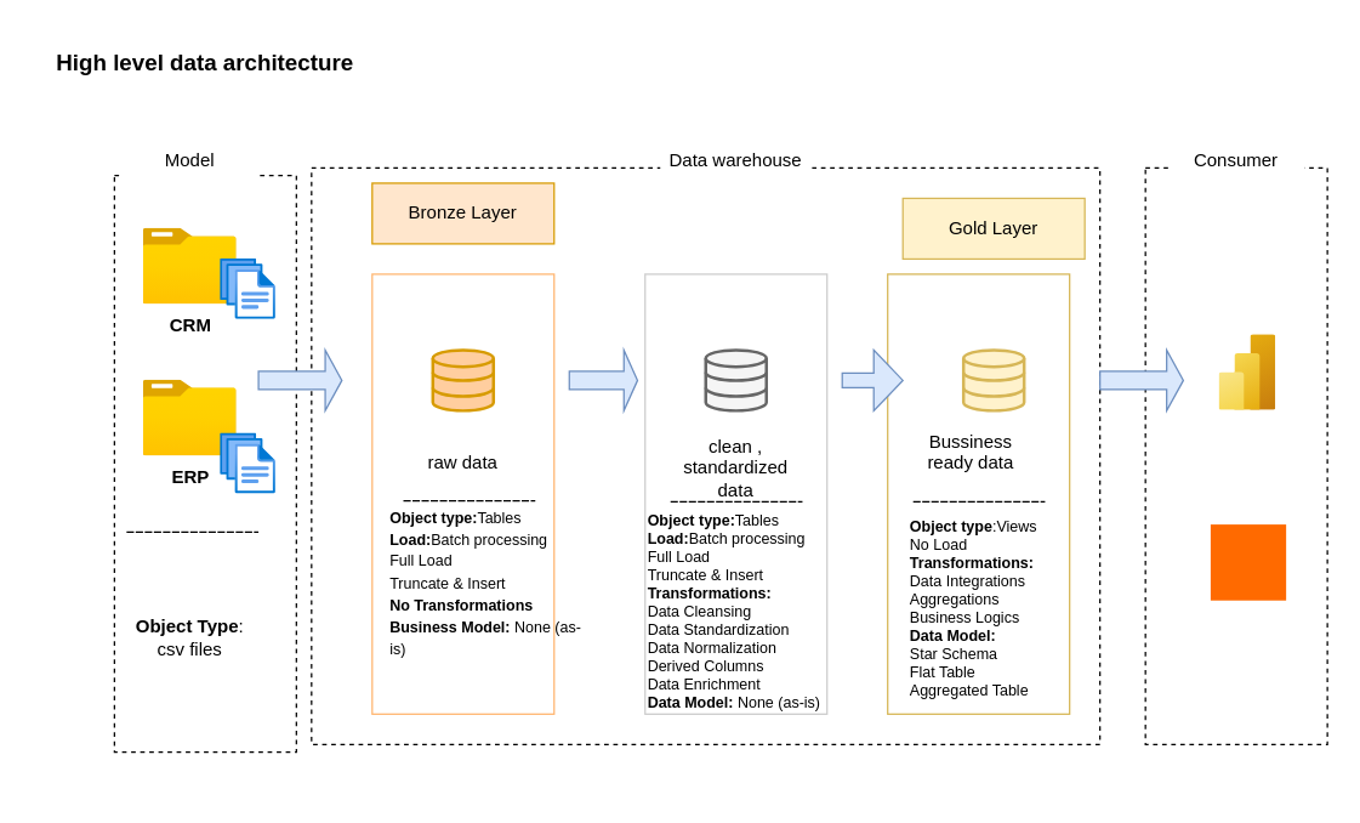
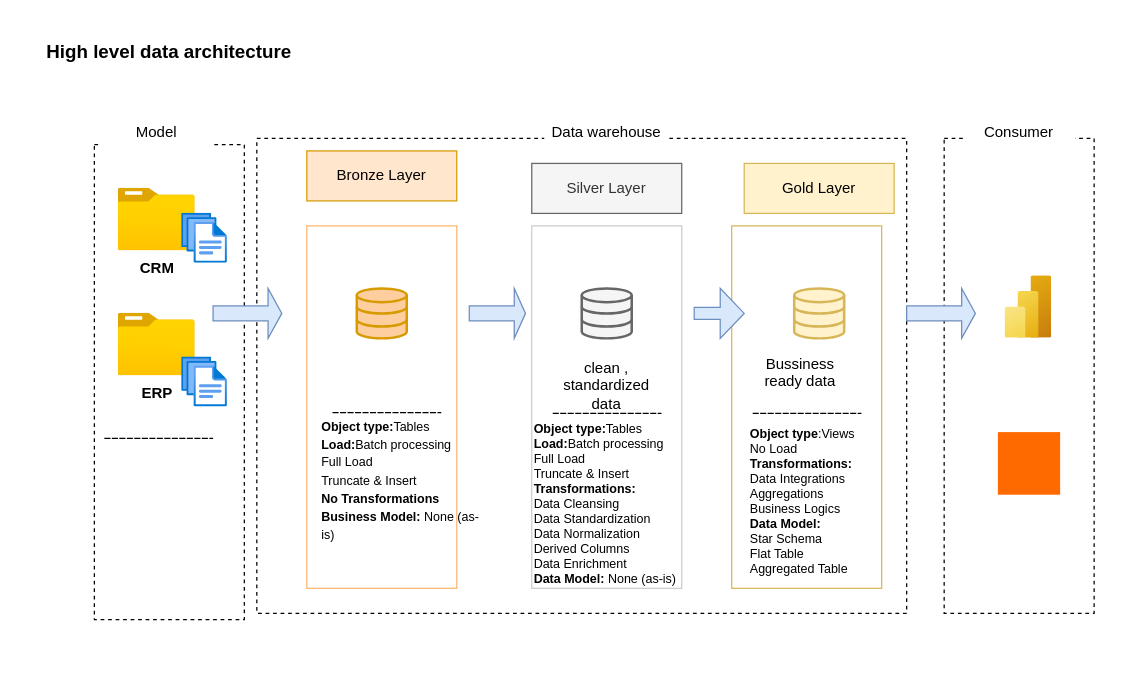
  <mxCell id="0" />
  <mxCell id="1" parent="0" />
  <mxCell id="2" value="&lt;b&gt;&lt;font style=&quot;font-size: 15px;&quot;&gt;High level data architecture&lt;/font&gt;&lt;/b&gt;" style="text;html=1;align=center;verticalAlign=middle;whiteSpace=wrap;rounded=0;" vertex="1" parent="1"><mxGeometry x="20" y="20" width="230" height="40" as="geometry" /></mxCell>
  <mxCell id="3" value="" style="rounded=0;whiteSpace=wrap;html=1;fillColor=none;dashed=1;fontColor=light-dark(#808080,#EDEDED);" vertex="1" parent="1"><mxGeometry x="75" y="115" width="120" height="380" as="geometry" /></mxCell>
  <mxCell id="4" value="" style="rounded=0;whiteSpace=wrap;html=1;fillColor=none;dashed=1;fontColor=light-dark(#4f4f4f, #ededed);" vertex="1" parent="1"><mxGeometry x="205" y="110" width="520" height="380" as="geometry" /></mxCell>
  <mxCell id="5" value="" style="rounded=0;whiteSpace=wrap;html=1;fillColor=none;dashed=1;fontColor=#808080;" vertex="1" parent="1"><mxGeometry x="755" y="110" width="120" height="380" as="geometry" /></mxCell>
  <mxCell id="6" value="Model" style="rounded=0;whiteSpace=wrap;html=1;strokeColor=none;" vertex="1" parent="1"><mxGeometry x="80" y="90" width="90" height="30" as="geometry" /></mxCell>
  <mxCell id="7" value="Data warehouse" style="rounded=0;whiteSpace=wrap;html=1;strokeColor=none;fontSize=12;" vertex="1" parent="1"><mxGeometry x="435" y="90" width="100" height="30" as="geometry" /></mxCell>
  <mxCell id="8" value="Consumer" style="rounded=0;whiteSpace=wrap;html=1;strokeColor=none;" vertex="1" parent="1"><mxGeometry x="770" y="90" width="90" height="30" as="geometry" /></mxCell>
  <mxCell id="9" value="Bronze Layer" style="rounded=0;whiteSpace=wrap;html=1;fillColor=#ffe6cc;strokeColor=#d79b00;" vertex="1" parent="1"><mxGeometry x="245" y="120" width="120" height="40" as="geometry" /></mxCell>
  <mxCell id="10" value="" style="rounded=0;whiteSpace=wrap;html=1;fillColor=none;strokeColor=#FFB570;" vertex="1" parent="1"><mxGeometry x="245" y="180" width="120" height="290" as="geometry" /></mxCell>
+ <mxCell id="11" value="Silver Layer" style="rounded=0;whiteSpace=wrap;html=1;fillColor=#f5f5f5;strokeColor=#666666;fontColor=#333333;" vertex="1" parent="1"><mxGeometry x="425" y="130" width="120" height="40" as="geometry" /></mxCell>
  <mxCell id="12" value="" style="rounded=0;whiteSpace=wrap;html=1;fillColor=none;strokeColor=#CCCCCC;" vertex="1" parent="1"><mxGeometry x="425" y="180" width="120" height="290" as="geometry" /></mxCell>
  <mxCell id="13" value="Gold Layer" style="rounded=0;whiteSpace=wrap;html=1;fillColor=#fff2cc;strokeColor=#d6b656;" vertex="1" parent="1"><mxGeometry x="595" y="130" width="120" height="40" as="geometry" /></mxCell>
  <mxCell id="14" value="" style="rounded=0;whiteSpace=wrap;html=1;fillColor=none;strokeColor=#d6b656;" vertex="1" parent="1"><mxGeometry x="585" y="180" width="120" height="290" as="geometry" /></mxCell>
  <mxCell id="15" value="&lt;b&gt;CRM&lt;/b&gt;" style="image;aspect=fixed;html=1;points=[];align=center;fontSize=12;image=img/lib/azure2/general/Folder_Blank.svg;" vertex="1" parent="1"><mxGeometry x="94.19" y="150" width="61.61" height="50" as="geometry" /></mxCell>
  <mxCell id="16" value="" style="image;aspect=fixed;html=1;points=[];align=center;fontSize=12;image=img/lib/azure2/general/Files.svg;" vertex="1" parent="1"><mxGeometry x="145" y="170" width="36.57" height="40" as="geometry" /></mxCell>
  <mxCell id="17" value="&lt;b&gt;ERP&lt;/b&gt;" style="image;aspect=fixed;html=1;points=[];align=center;fontSize=12;image=img/lib/azure2/general/Folder_Blank.svg;" vertex="1" parent="1"><mxGeometry x="94.19" y="250" width="61.61" height="50" as="geometry" /></mxCell>
  <mxCell id="18" value="" style="image;aspect=fixed;html=1;points=[];align=center;fontSize=12;image=img/lib/azure2/general/Files.svg;" vertex="1" parent="1"><mxGeometry x="145" y="285" width="36.57" height="40" as="geometry" /></mxCell>
  <mxCell id="19" value="" style="endArrow=none;html=1;rounded=0;dashed=1;" edge="1" parent="1"><mxGeometry width="50" height="50" relative="1" as="geometry"><mxPoint x="170" y="350" as="sourcePoint" /><mxPoint x="169.81" y="350" as="targetPoint" /><Array as="points"><mxPoint x="127.43" y="350" /><mxPoint x="82.43" y="350" /><mxPoint x="137.43" y="350" /></Array></mxGeometry></mxCell>
- <mxCell id="20" value="&lt;b&gt;Object Type&lt;/b&gt;: csv files" style="text;html=1;align=center;verticalAlign=middle;whiteSpace=wrap;rounded=0;" vertex="1" parent="1"><mxGeometry x="85" y="390" width="80" height="60" as="geometry" /></mxCell>
  <mxCell id="21" value="" style="html=1;verticalLabelPosition=bottom;align=center;labelBackgroundColor=#ffffff;verticalAlign=top;strokeWidth=2;strokeColor=#d79b00;shadow=0;dashed=0;shape=mxgraph.ios7.icons.data;fillColor=#FFCE9F;" vertex="1" parent="1"><mxGeometry x="285" y="230" width="40" height="40" as="geometry" /></mxCell>
  <mxCell id="22" value="" style="html=1;verticalLabelPosition=bottom;align=center;labelBackgroundColor=#ffffff;verticalAlign=top;strokeWidth=2;strokeColor=#666666;shadow=0;dashed=0;shape=mxgraph.ios7.icons.data;fillColor=#f5f5f5;fontColor=#333333;" vertex="1" parent="1"><mxGeometry x="465" y="230" width="40" height="40" as="geometry" /></mxCell>
  <mxCell id="23" value="" style="html=1;verticalLabelPosition=bottom;align=center;labelBackgroundColor=#ffffff;verticalAlign=top;strokeWidth=2;strokeColor=#d6b656;shadow=0;dashed=0;shape=mxgraph.ios7.icons.data;fillColor=#fff2cc;" vertex="1" parent="1"><mxGeometry x="635" y="230" width="40" height="40" as="geometry" /></mxCell>
  <mxCell id="24" value="" style="shape=singleArrow;whiteSpace=wrap;html=1;fillColor=#dae8fc;strokeColor=#6c8ebf;" vertex="1" parent="1"><mxGeometry x="170" y="230" width="55" height="40" as="geometry" /></mxCell>
  <mxCell id="25" value="" style="shape=singleArrow;whiteSpace=wrap;html=1;fillColor=#dae8fc;strokeColor=#6c8ebf;" vertex="1" parent="1"><mxGeometry x="375" y="230" width="45" height="40" as="geometry" /></mxCell>
  <mxCell id="26" value="" style="shape=singleArrow;whiteSpace=wrap;html=1;fillColor=#dae8fc;strokeColor=#6c8ebf;arrowWidth=0.24;arrowSize=0.48;" vertex="1" parent="1"><mxGeometry x="555" y="230" width="40" height="40" as="geometry" /></mxCell>
  <mxCell id="27" value="" style="shape=singleArrow;whiteSpace=wrap;html=1;fillColor=#dae8fc;strokeColor=#6c8ebf;" vertex="1" parent="1"><mxGeometry x="725" y="230" width="55" height="40" as="geometry" /></mxCell>
- <mxCell id="28" value="raw data" style="text;strokeColor=none;align=center;fillColor=none;html=1;verticalAlign=middle;whiteSpace=wrap;rounded=0;" vertex="1" parent="1"><mxGeometry x="275" y="290" width="60" height="30" as="geometry" /></mxCell>
  <mxCell id="29" value="clean , standardized data&lt;div&gt;&lt;br&gt;&lt;/div&gt;" style="text;strokeColor=none;align=center;fillColor=none;html=1;verticalAlign=middle;whiteSpace=wrap;rounded=0;" vertex="1" parent="1"><mxGeometry x="455" y="300" width="60" height="30" as="geometry" /></mxCell>
  <mxCell id="30" value="Bussiness ready data&lt;div&gt;&lt;br&gt;&lt;/div&gt;" style="text;strokeColor=none;align=center;fillColor=none;html=1;verticalAlign=middle;whiteSpace=wrap;rounded=0;" vertex="1" parent="1"><mxGeometry x="610" y="290" width="60" height="30" as="geometry" /></mxCell>
  <mxCell id="31" value="" style="endArrow=none;html=1;rounded=0;dashed=1;" edge="1" parent="1"><mxGeometry width="50" height="50" relative="1" as="geometry"><mxPoint x="352.57" y="329.44" as="sourcePoint" /><mxPoint x="352.38" y="329.44" as="targetPoint" /><Array as="points"><mxPoint x="310" y="329.44" /><mxPoint x="265" y="329.44" /><mxPoint x="320" y="329.44" /></Array></mxGeometry></mxCell>
  <mxCell id="32" value="" style="endArrow=none;html=1;rounded=0;dashed=1;" edge="1" parent="1"><mxGeometry width="50" height="50" relative="1" as="geometry"><mxPoint x="528.78" y="330" as="sourcePoint" /><mxPoint x="528.59" y="330" as="targetPoint" /><Array as="points"><mxPoint x="486.21" y="330" /><mxPoint x="441.21" y="330" /><mxPoint x="496.21" y="330" /></Array></mxGeometry></mxCell>
  <mxCell id="33" value="" style="endArrow=none;html=1;rounded=0;dashed=1;" edge="1" parent="1"><mxGeometry width="50" height="50" relative="1" as="geometry"><mxPoint x="688.79" y="330" as="sourcePoint" /><mxPoint x="688.6" y="330" as="targetPoint" /><Array as="points"><mxPoint x="601.22" y="330" /><mxPoint x="656.22" y="330" /></Array></mxGeometry></mxCell>
  <mxCell id="34" value="&lt;font style=&quot;font-size: 10px;&quot;&gt;&lt;b&gt;Object type:&lt;/b&gt;Tables&lt;/font&gt;&lt;div&gt;&lt;span style=&quot;font-size: 10px;&quot;&gt;&lt;b&gt;Load:&lt;/b&gt;Batch processing&lt;/span&gt;&lt;/div&gt;&lt;div&gt;&lt;span style=&quot;font-size: 10px;&quot;&gt;Full Load&lt;/span&gt;&lt;/div&gt;&lt;div&gt;&lt;span style=&quot;font-size: 10px;&quot;&gt;Truncate &amp;amp; Insert&lt;/span&gt;&lt;/div&gt;&lt;div&gt;&lt;div style=&quot;&quot;&gt;&lt;span style=&quot;font-size: 10px;&quot;&gt;&lt;b&gt;No Transformations&lt;/b&gt;&lt;/span&gt;&lt;/div&gt;&lt;div style=&quot;&quot;&gt;&lt;span style=&quot;font-size: 10px;&quot;&gt;&lt;b&gt;Business Model:&lt;/b&gt; None (as-is)&lt;/span&gt;&lt;/div&gt;&lt;/div&gt;&lt;div&gt;&lt;span style=&quot;font-size: 10px;&quot;&gt;&lt;br&gt;&lt;/span&gt;&lt;div&gt;&lt;span style=&quot;font-size: 10px;&quot;&gt;&lt;br&gt;&lt;/span&gt;&lt;div&gt;&lt;br&gt;&lt;/div&gt;&lt;/div&gt;&lt;/div&gt;" style="text;html=1;align=left;verticalAlign=middle;whiteSpace=wrap;rounded=0;" vertex="1" parent="1"><mxGeometry x="255" y="340" width="130" height="130" as="geometry" /></mxCell>
  <mxCell id="35" value="&lt;font&gt;&lt;b&gt;Object type:&lt;/b&gt;Tables&lt;/font&gt;&lt;div&gt;&lt;span&gt;&lt;b&gt;Load:&lt;/b&gt;Batch processing&lt;/span&gt;&lt;/div&gt;&lt;div&gt;&lt;span&gt;Full Load&lt;/span&gt;&lt;/div&gt;&lt;div&gt;&lt;span&gt;Truncate &amp;amp; Insert&lt;/span&gt;&lt;/div&gt;&lt;div&gt;&lt;div&gt;&lt;span&gt;&lt;b&gt;Transformations:&lt;/b&gt;&lt;/span&gt;&lt;/div&gt;&lt;div&gt;&lt;span&gt;Data Cleansing&lt;/span&gt;&lt;/div&gt;&lt;div&gt;&lt;span&gt;Data Standardization&lt;/span&gt;&lt;/div&gt;&lt;div&gt;&lt;span&gt;Data Normalization&lt;/span&gt;&lt;/div&gt;&lt;div&gt;&lt;span&gt;Derived Columns&lt;/span&gt;&lt;/div&gt;&lt;div&gt;&lt;span&gt;Data Enrichment&lt;/span&gt;&lt;/div&gt;&lt;div&gt;&lt;span&gt;&lt;b&gt;Data Model:&lt;/b&gt; None (as-is)&lt;/span&gt;&lt;/div&gt;&lt;/div&gt;&lt;div&gt;&lt;span&gt;&lt;br&gt;&lt;/span&gt;&lt;div&gt;&lt;span&gt;&lt;br&gt;&lt;/span&gt;&lt;div&gt;&lt;br&gt;&lt;/div&gt;&lt;/div&gt;&lt;/div&gt;" style="text;html=1;align=left;verticalAlign=middle;whiteSpace=wrap;rounded=0;fontSize=10;" vertex="1" parent="1"><mxGeometry x="425" y="320" width="120" height="200" as="geometry" /></mxCell>
  <mxCell id="36" value="&lt;font&gt;&lt;b&gt;Object type&lt;/b&gt;:Views&lt;/font&gt;&lt;div&gt;&lt;font&gt;No Load&lt;/font&gt;&lt;/div&gt;&lt;div&gt;&lt;font&gt;&lt;b&gt;Transformations:&lt;/b&gt;&lt;/font&gt;&lt;/div&gt;&lt;div&gt;&lt;font&gt;Data Integrations&lt;/font&gt;&lt;/div&gt;&lt;div&gt;&lt;font&gt;Aggregations&lt;/font&gt;&lt;/div&gt;&lt;div&gt;&lt;font&gt;Business Logics&lt;/font&gt;&lt;/div&gt;&lt;div&gt;&lt;font&gt;&lt;b&gt;Data Model:&lt;/b&gt;&lt;/font&gt;&lt;/div&gt;&lt;div&gt;&lt;font&gt;Star Schema&lt;/font&gt;&lt;/div&gt;&lt;div&gt;&lt;font&gt;Flat Table&lt;/font&gt;&lt;/div&gt;&lt;div&gt;&lt;font&gt;Aggregated Table&lt;/font&gt;&lt;/div&gt;" style="text;html=1;align=left;verticalAlign=middle;whiteSpace=wrap;rounded=0;fontSize=10;" vertex="1" parent="1"><mxGeometry x="597.5" y="330" width="95" height="140" as="geometry" /></mxCell>
  <mxCell id="37" value="" style="image;aspect=fixed;html=1;points=[];align=center;fontSize=12;image=img/lib/azure2/analytics/Power_BI_Embedded.svg;" vertex="1" parent="1"><mxGeometry x="803.75" y="220" width="37.5" height="50" as="geometry" /></mxCell>
  <mxCell id="38" value="" style="points=[];aspect=fixed;html=1;align=center;shadow=0;dashed=0;fillColor=#FF6A00;strokeColor=none;shape=mxgraph.alibaba_cloud.machine_learning;" vertex="1" parent="1"><mxGeometry x="798" y="345" width="49.8" height="50.1" as="geometry" /></mxCell>
